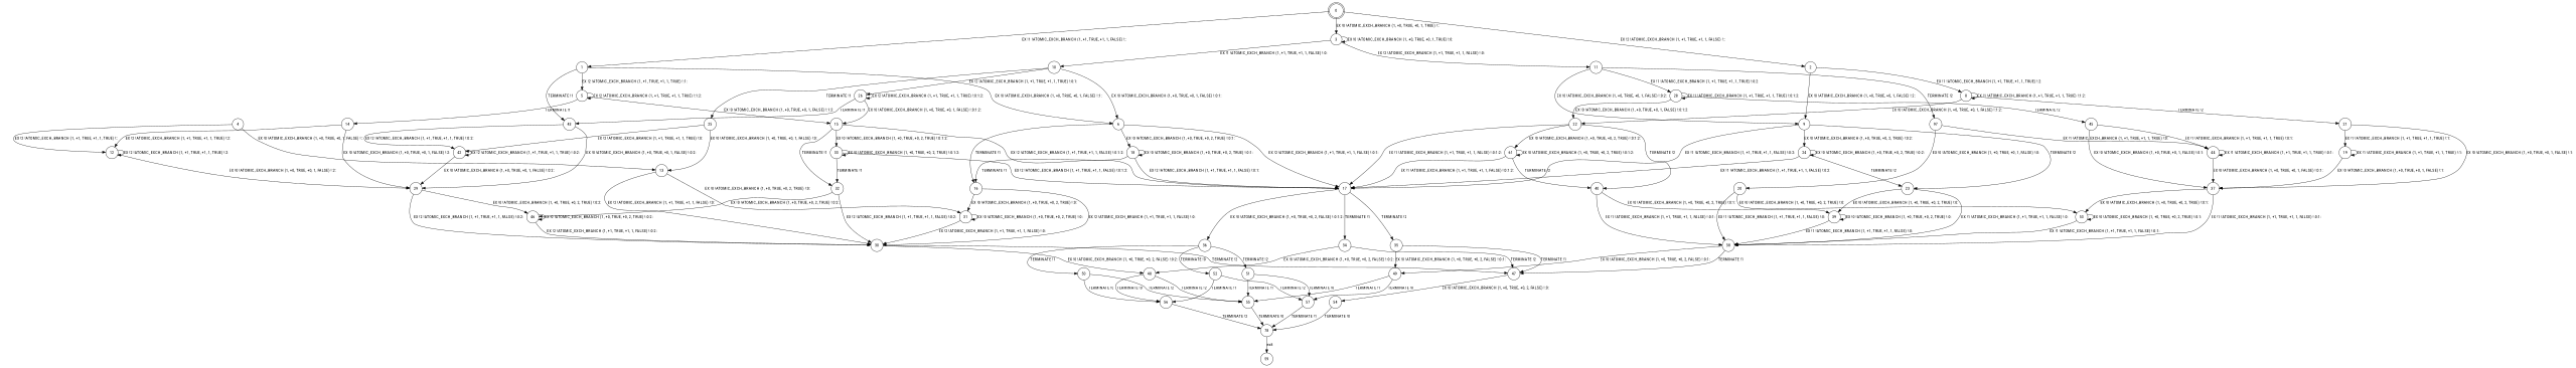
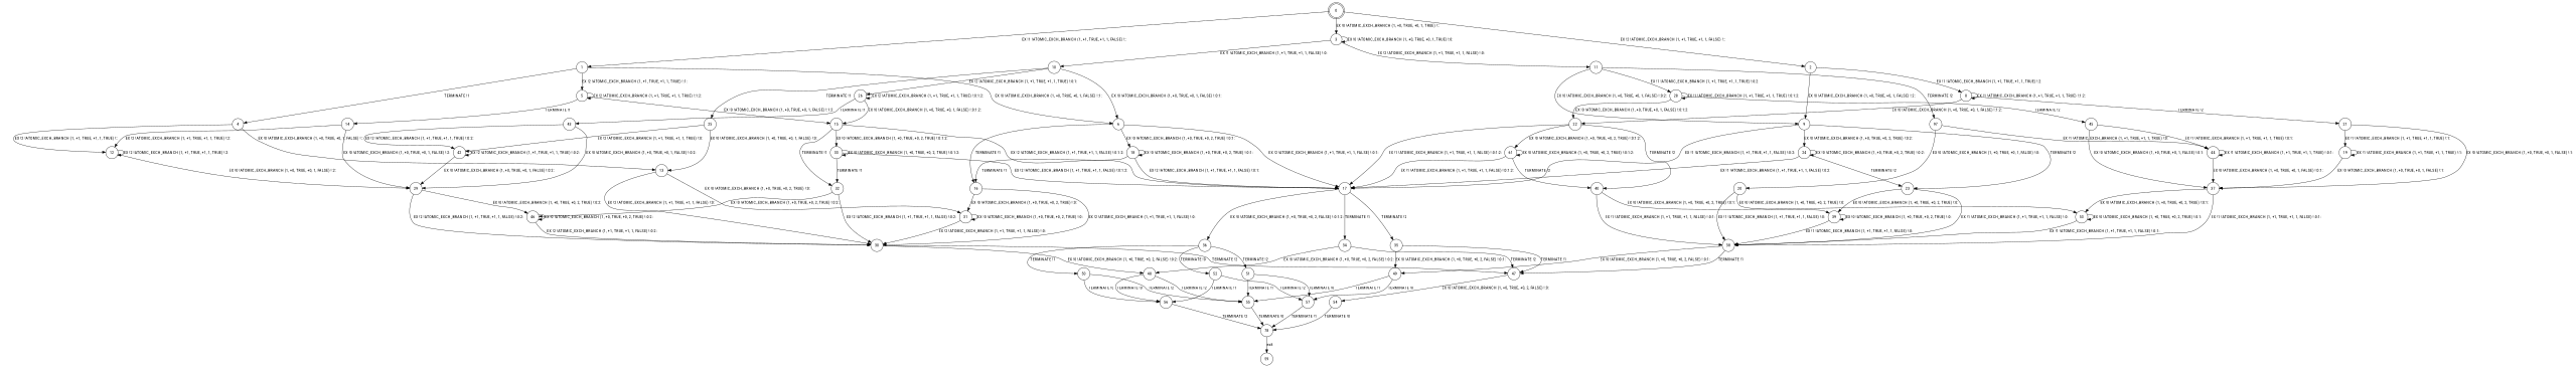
  digraph {
    fontname="Roboto Condensed"
    node [fontname="Roboto Condensed" shape=circle]
    edge [fontname="Roboto Condensed"]
    0 [peripheries=2]
    1
    2
    3
    4
    5
    6
    8
    9
    10
    11
    12
    13
    14
    15
    16
    17
    18
    21
    22
    23
    24
    25
    26
    n25 [label=97]
    28
    29
    30
    31
    32
    33
    34
    35
    36
    19
    37
    20
    38
    39
    40
    n41 [label=61]
    42
    43
    44
    45
    46
    47
    48
    49
    50
    51
    52
    53
    54
    55
    56
    57
    n58 [label=78]
    59
    0 -> 1 [label="EX !1 !ATOMIC_EXCH_BRANCH (1, +1, TRUE, +1, 1, FALSE) !::"]
    0 -> 2 [label="EX !2 !ATOMIC_EXCH_BRANCH (1, +1, TRUE, +1, 1, FALSE) !::"]
    0 -> 3 [label="EX !0 !ATOMIC_EXCH_BRANCH (1, +0, TRUE, +0, 1, TRUE) !::"]
-   1 -> 43 [label="TERMINATE !1"]
+   1 -> 4 [label="TERMINATE !1"]
    1 -> 5 [label="EX !2 !ATOMIC_EXCH_BRANCH (1, +1, TRUE, +1, 1, TRUE) !:1:"]
    1 -> 6 [label="EX !0 !ATOMIC_EXCH_BRANCH (1, +0, TRUE, +0, 1, FALSE) !:1:"]
    2 -> 8 [label="EX !1 !ATOMIC_EXCH_BRANCH (1, +1, TRUE, +1, 1, TRUE) !:2:"]
    2 -> 9 [label="EX !0 !ATOMIC_EXCH_BRANCH (1, +0, TRUE, +0, 1, FALSE) !:2:"]
    3 -> 3 [label="EX !0 !ATOMIC_EXCH_BRANCH (1, +0, TRUE, +0, 1, TRUE) !:0:"]
    3 -> 10 [label="EX !1 !ATOMIC_EXCH_BRANCH (1, +1, TRUE, +1, 1, FALSE) !:0:"]
    3 -> 11 [label="EX !2 !ATOMIC_EXCH_BRANCH (1, +1, TRUE, +1, 1, FALSE) !:0:"]
    4 -> 12 [label="EX !2 !ATOMIC_EXCH_BRANCH (1, +1, TRUE, +1, 1, TRUE) !::"]
    4 -> 13 [label="EX !0 !ATOMIC_EXCH_BRANCH (1, +0, TRUE, +0, 1, FALSE) !::"]
    5 -> 5 [label="EX !2 !ATOMIC_EXCH_BRANCH (1, +1, TRUE, +1, 1, TRUE) !:1:2:"]
    5 -> 14 [label="TERMINATE !1"]
    5 -> 15 [label="EX !0 !ATOMIC_EXCH_BRANCH (1, +0, TRUE, +0, 1, FALSE) !:1:2:"]
    6 -> 16 [label="TERMINATE !1"]
    6 -> 17 [label="EX !2 !ATOMIC_EXCH_BRANCH (1, +1, TRUE, +1, 1, FALSE) !:0:1:"]
    6 -> 18 [label="EX !0 !ATOMIC_EXCH_BRANCH (1, +0, TRUE, +0, 2, TRUE) !:0:1:"]
    8 -> 8 [label="EX !1 !ATOMIC_EXCH_BRANCH (1, +1, TRUE, +1, 1, TRUE) !:1:2:"]
    8 -> 21 [label="TERMINATE !2"]
    8 -> 22 [label="EX !0 !ATOMIC_EXCH_BRANCH (1, +0, TRUE, +0, 1, FALSE) !:1:2:"]
    9 -> 17 [label="EX !1 !ATOMIC_EXCH_BRANCH (1, +1, TRUE, +1, 1, FALSE) !:0:2:"]
    9 -> 23 [label="TERMINATE !2"]
    9 -> 24 [label="EX !0 !ATOMIC_EXCH_BRANCH (1, +0, TRUE, +0, 2, TRUE) !:0:2:"]
    10 -> 6 [label="EX !0 !ATOMIC_EXCH_BRANCH (1, +0, TRUE, +0, 1, FALSE) !:0:1:"]
    10 -> 25 [label="TERMINATE !1"]
    10 -> 26 [label="EX !2 !ATOMIC_EXCH_BRANCH (1, +1, TRUE, +1, 1, TRUE) !:0:1:"]
    11 -> 9 [label="EX !0 !ATOMIC_EXCH_BRANCH (1, +0, TRUE, +0, 1, FALSE) !:0:2:"]
    11 -> n25 [label="TERMINATE !2"]
    11 -> 28 [label="EX !1 !ATOMIC_EXCH_BRANCH (1, +1, TRUE, +1, 1, TRUE) !:0:2:"]
    12 -> 12 [label="EX !2 !ATOMIC_EXCH_BRANCH (1, +1, TRUE, +1, 1, TRUE) !:2:"]
    12 -> 29 [label="EX !0 !ATOMIC_EXCH_BRANCH (1, +0, TRUE, +0, 1, FALSE) !:2:"]
    13 -> 30 [label="EX !2 !ATOMIC_EXCH_BRANCH (1, +1, TRUE, +1, 1, FALSE) !:0:"]
    13 -> 31 [label="EX !0 !ATOMIC_EXCH_BRANCH (1, +0, TRUE, +0, 2, TRUE) !:0:"]
    14 -> 12 [label="EX !2 !ATOMIC_EXCH_BRANCH (1, +1, TRUE, +1, 1, TRUE) !:2:"]
    14 -> 29 [label="EX !0 !ATOMIC_EXCH_BRANCH (1, +0, TRUE, +0, 1, FALSE) !:2:"]
    15 -> 17 [label="EX !2 !ATOMIC_EXCH_BRANCH (1, +1, TRUE, +1, 1, FALSE) !:0:1:2:"]
    15 -> 32 [label="TERMINATE !1"]
    15 -> 33 [label="EX !0 !ATOMIC_EXCH_BRANCH (1, +0, TRUE, +0, 2, TRUE) !:0:1:2:"]
    16 -> 30 [label="EX !2 !ATOMIC_EXCH_BRANCH (1, +1, TRUE, +1, 1, FALSE) !:0:"]
    16 -> 31 [label="EX !0 !ATOMIC_EXCH_BRANCH (1, +0, TRUE, +0, 2, TRUE) !:0:"]
    17 -> 34 [label="TERMINATE !1"]
    17 -> 35 [label="TERMINATE !2"]
    17 -> 36 [label="EX !0 !ATOMIC_EXCH_BRANCH (1, +0, TRUE, +0, 2, FALSE) !:0:1:2:"]
    18 -> 16 [label="TERMINATE !1"]
    18 -> 17 [label="EX !2 !ATOMIC_EXCH_BRANCH (1, +1, TRUE, +1, 1, FALSE) !:0:1:"]
    18 -> 18 [label="EX !0 !ATOMIC_EXCH_BRANCH (1, +0, TRUE, +0, 2, TRUE) !:0:1:"]
    21 -> 19 [label="EX !1 !ATOMIC_EXCH_BRANCH (1, +1, TRUE, +1, 1, TRUE) !:1:"]
    21 -> 37 [label="EX !0 !ATOMIC_EXCH_BRANCH (1, +0, TRUE, +0, 1, FALSE) !:1:"]
    22 -> 17 [label="EX !1 !ATOMIC_EXCH_BRANCH (1, +1, TRUE, +1, 1, FALSE) !:0:1:2:"]
    22 -> 40 [label="TERMINATE !2"]
    22 -> n41 [label="EX !0 !ATOMIC_EXCH_BRANCH (1, +0, TRUE, +0, 2, TRUE) !:0:1:2:"]
    23 -> 38 [label="EX !1 !ATOMIC_EXCH_BRANCH (1, +1, TRUE, +1, 1, FALSE) !:0:"]
    23 -> 39 [label="EX !0 !ATOMIC_EXCH_BRANCH (1, +0, TRUE, +0, 2, TRUE) !:0:"]
    24 -> 17 [label="EX !1 !ATOMIC_EXCH_BRANCH (1, +1, TRUE, +1, 1, FALSE) !:0:2:"]
    24 -> 23 [label="TERMINATE !2"]
    24 -> 24 [label="EX !0 !ATOMIC_EXCH_BRANCH (1, +0, TRUE, +0, 2, TRUE) !:0:2:"]
    25 -> 13 [label="EX !0 !ATOMIC_EXCH_BRANCH (1, +0, TRUE, +0, 1, FALSE) !:0:"]
    25 -> 42 [label="EX !2 !ATOMIC_EXCH_BRANCH (1, +1, TRUE, +1, 1, TRUE) !:0:"]
    26 -> 15 [label="EX !0 !ATOMIC_EXCH_BRANCH (1, +0, TRUE, +0, 1, FALSE) !:0:1:2:"]
    26 -> 26 [label="EX !2 !ATOMIC_EXCH_BRANCH (1, +1, TRUE, +1, 1, TRUE) !:0:1:2:"]
    26 -> 43 [label="TERMINATE !1"]
    n25 -> 20 [label="EX !0 !ATOMIC_EXCH_BRANCH (1, +0, TRUE, +0, 1, FALSE) !:0:"]
    n25 -> 44 [label="EX !1 !ATOMIC_EXCH_BRANCH (1, +1, TRUE, +1, 1, TRUE) !:0:"]
    28 -> 22 [label="EX !0 !ATOMIC_EXCH_BRANCH (1, +0, TRUE, +0, 1, FALSE) !:0:1:2:"]
    28 -> 28 [label="EX !1 !ATOMIC_EXCH_BRANCH (1, +1, TRUE, +1, 1, TRUE) !:0:1:2:"]
    28 -> 45 [label="TERMINATE !2"]
    29 -> 30 [label="EX !2 !ATOMIC_EXCH_BRANCH (1, +1, TRUE, +1, 1, FALSE) !:0:2:"]
    29 -> 46 [label="EX !0 !ATOMIC_EXCH_BRANCH (1, +0, TRUE, +0, 2, TRUE) !:0:2:"]
    30 -> 47 [label="TERMINATE !2"]
    30 -> 48 [label="EX !0 !ATOMIC_EXCH_BRANCH (1, +0, TRUE, +0, 2, FALSE) !:0:2:"]
    31 -> 30 [label="EX !2 !ATOMIC_EXCH_BRANCH (1, +1, TRUE, +1, 1, FALSE) !:0:"]
    31 -> 31 [label="EX !0 !ATOMIC_EXCH_BRANCH (1, +0, TRUE, +0, 2, TRUE) !:0:"]
    32 -> 30 [label="EX !2 !ATOMIC_EXCH_BRANCH (1, +1, TRUE, +1, 1, FALSE) !:0:2:"]
    32 -> 46 [label="EX !0 !ATOMIC_EXCH_BRANCH (1, +0, TRUE, +0, 2, TRUE) !:0:2:"]
    33 -> 17 [label="EX !2 !ATOMIC_EXCH_BRANCH (1, +1, TRUE, +1, 1, FALSE) !:0:1:2:"]
    33 -> 32 [label="TERMINATE !1"]
    33 -> 33 [label="EX !0 !ATOMIC_EXCH_BRANCH (1, +0, TRUE, +0, 2, TRUE) !:0:1:2:"]
    34 -> 47 [label="TERMINATE !2"]
    34 -> 48 [label="EX !0 !ATOMIC_EXCH_BRANCH (1, +0, TRUE, +0, 2, FALSE) !:0:2:"]
    35 -> 47 [label="TERMINATE !1"]
    35 -> 49 [label="EX !0 !ATOMIC_EXCH_BRANCH (1, +0, TRUE, +0, 2, FALSE) !:0:1:"]
    36 -> 50 [label="TERMINATE !1"]
    36 -> 51 [label="TERMINATE !2"]
    36 -> 52 [label="TERMINATE !0"]
    19 -> 19 [label="EX !1 !ATOMIC_EXCH_BRANCH (1, +1, TRUE, +1, 1, TRUE) !:1:"]
    19 -> 37 [label="EX !0 !ATOMIC_EXCH_BRANCH (1, +0, TRUE, +0, 1, FALSE) !:1:"]
    37 -> 38 [label="EX !1 !ATOMIC_EXCH_BRANCH (1, +1, TRUE, +1, 1, FALSE) !:0:1:"]
    37 -> 53 [label="EX !0 !ATOMIC_EXCH_BRANCH (1, +0, TRUE, +0, 2, TRUE) !:0:1:"]
    20 -> 38 [label="EX !1 !ATOMIC_EXCH_BRANCH (1, +1, TRUE, +1, 1, FALSE) !:0:"]
    20 -> 39 [label="EX !0 !ATOMIC_EXCH_BRANCH (1, +0, TRUE, +0, 2, TRUE) !:0:"]
    38 -> 47 [label="TERMINATE !1"]
    38 -> 49 [label="EX !0 !ATOMIC_EXCH_BRANCH (1, +0, TRUE, +0, 2, FALSE) !:0:1:"]
    39 -> 38 [label="EX !1 !ATOMIC_EXCH_BRANCH (1, +1, TRUE, +1, 1, FALSE) !:0:"]
    39 -> 39 [label="EX !0 !ATOMIC_EXCH_BRANCH (1, +0, TRUE, +0, 2, TRUE) !:0:"]
    40 -> 38 [label="EX !1 !ATOMIC_EXCH_BRANCH (1, +1, TRUE, +1, 1, FALSE) !:0:1:"]
    40 -> 53 [label="EX !0 !ATOMIC_EXCH_BRANCH (1, +0, TRUE, +0, 2, TRUE) !:0:1:"]
    n41 -> 17 [label="EX !1 !ATOMIC_EXCH_BRANCH (1, +1, TRUE, +1, 1, FALSE) !:0:1:2:"]
    n41 -> 40 [label="TERMINATE !2"]
    n41 -> n41 [label="EX !0 !ATOMIC_EXCH_BRANCH (1, +0, TRUE, +0, 2, TRUE) !:0:1:2:"]
    42 -> 29 [label="EX !0 !ATOMIC_EXCH_BRANCH (1, +0, TRUE, +0, 1, FALSE) !:0:2:"]
    42 -> 42 [label="EX !2 !ATOMIC_EXCH_BRANCH (1, +1, TRUE, +1, 1, TRUE) !:0:2:"]
    43 -> 29 [label="EX !0 !ATOMIC_EXCH_BRANCH (1, +0, TRUE, +0, 1, FALSE) !:0:2:"]
    43 -> 42 [label="EX !2 !ATOMIC_EXCH_BRANCH (1, +1, TRUE, +1, 1, TRUE) !:0:2:"]
    44 -> 37 [label="EX !0 !ATOMIC_EXCH_BRANCH (1, +0, TRUE, +0, 1, FALSE) !:0:1:"]
    44 -> 44 [label="EX !1 !ATOMIC_EXCH_BRANCH (1, +1, TRUE, +1, 1, TRUE) !:0:1:"]
    45 -> 37 [label="EX !0 !ATOMIC_EXCH_BRANCH (1, +0, TRUE, +0, 1, FALSE) !:0:1:"]
    45 -> 44 [label="EX !1 !ATOMIC_EXCH_BRANCH (1, +1, TRUE, +1, 1, TRUE) !:0:1:"]
    46 -> 30 [label="EX !2 !ATOMIC_EXCH_BRANCH (1, +1, TRUE, +1, 1, FALSE) !:0:2:"]
    46 -> 46 [label="EX !0 !ATOMIC_EXCH_BRANCH (1, +0, TRUE, +0, 2, TRUE) !:0:2:"]
    47 -> 54 [label="EX !0 !ATOMIC_EXCH_BRANCH (1, +0, TRUE, +0, 2, FALSE) !:0:"]
    48 -> 55 [label="TERMINATE !2"]
    48 -> 56 [label="TERMINATE !0"]
    49 -> 55 [label="TERMINATE !1"]
    49 -> 57 [label="TERMINATE !0"]
    50 -> 55 [label="TERMINATE !2"]
    50 -> 56 [label="TERMINATE !0"]
    51 -> 55 [label="TERMINATE !1"]
    51 -> 57 [label="TERMINATE !0"]
    52 -> 56 [label="TERMINATE !1"]
    52 -> 57 [label="TERMINATE !2"]
    53 -> 38 [label="EX !1 !ATOMIC_EXCH_BRANCH (1, +1, TRUE, +1, 1, FALSE) !:0:1:"]
    53 -> 53 [label="EX !0 !ATOMIC_EXCH_BRANCH (1, +0, TRUE, +0, 2, TRUE) !:0:1:"]
    54 -> n58 [label="TERMINATE !0"]
    55 -> n58 [label="TERMINATE !0"]
    56 -> n58 [label="TERMINATE !2"]
    57 -> n58 [label="TERMINATE !1"]
    n58 -> 59 [label=exit]
  }
